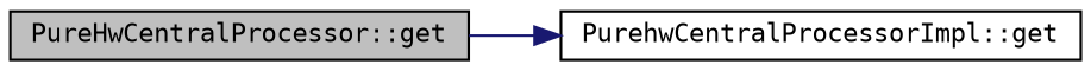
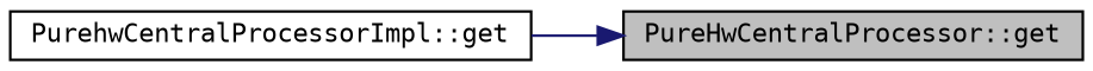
  digraph {
    rankdir=LR
    fontname="DejaVu Sans Mono"
    node [color=black fontname="DejaVu Sans Mono" fontsize=10 shape=record style=filled]
    n1 [fillcolor=grey75 fontcolor=black height=0.2 label="PureHwCentralProcessor::get" width=0.4]
    n2 [fillcolor=white height=0.2 label="PurehwCentralProcessorImpl::get" width=0.4]
-   n1 -> n2 [color=midnightblue fontname="DejaVu Sans Mono" fontsize=10 labelfontname=Helvetica labelfontsize=10 style=solid]
+   n2 -> n1 [color=midnightblue fontname="DejaVu Sans Mono" fontsize=10 labelfontname=Helvetica labelfontsize=10 style=solid]
  }
